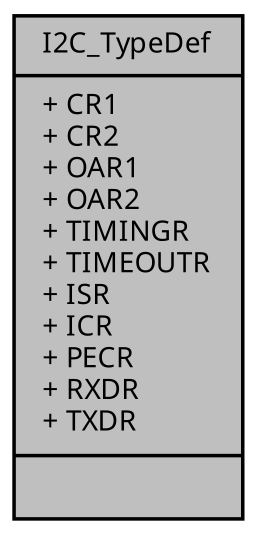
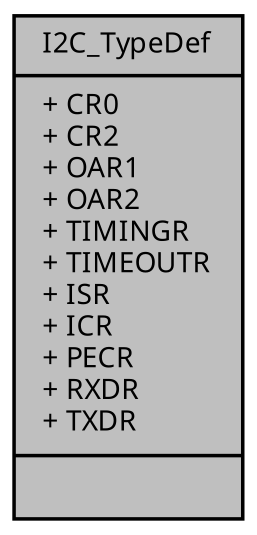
  digraph {
-   n1 [color=black fillcolor=grey75 fontcolor=black fontname=Sans fontsize=8 height=0.2 label="{I2C_TypeDef\n|+ CR1\l+ CR2\l+ OAR1\l+ OAR2\l+ TIMINGR\l+ TIMEOUTR\l+ ISR\l+ ICR\l+ PECR\l+ RXDR\l+ TXDR\l|}" shape=record style=filled width=0.4]
+   n1 [color=black fillcolor=grey75 fontcolor=black fontname=Sans fontsize=8 height=0.2 label="{I2C_TypeDef\n|+ CR0\l+ CR2\l+ OAR1\l+ OAR2\l+ TIMINGR\l+ TIMEOUTR\l+ ISR\l+ ICR\l+ PECR\l+ RXDR\l+ TXDR\l|}" shape=record style=filled width=0.4]
  }
